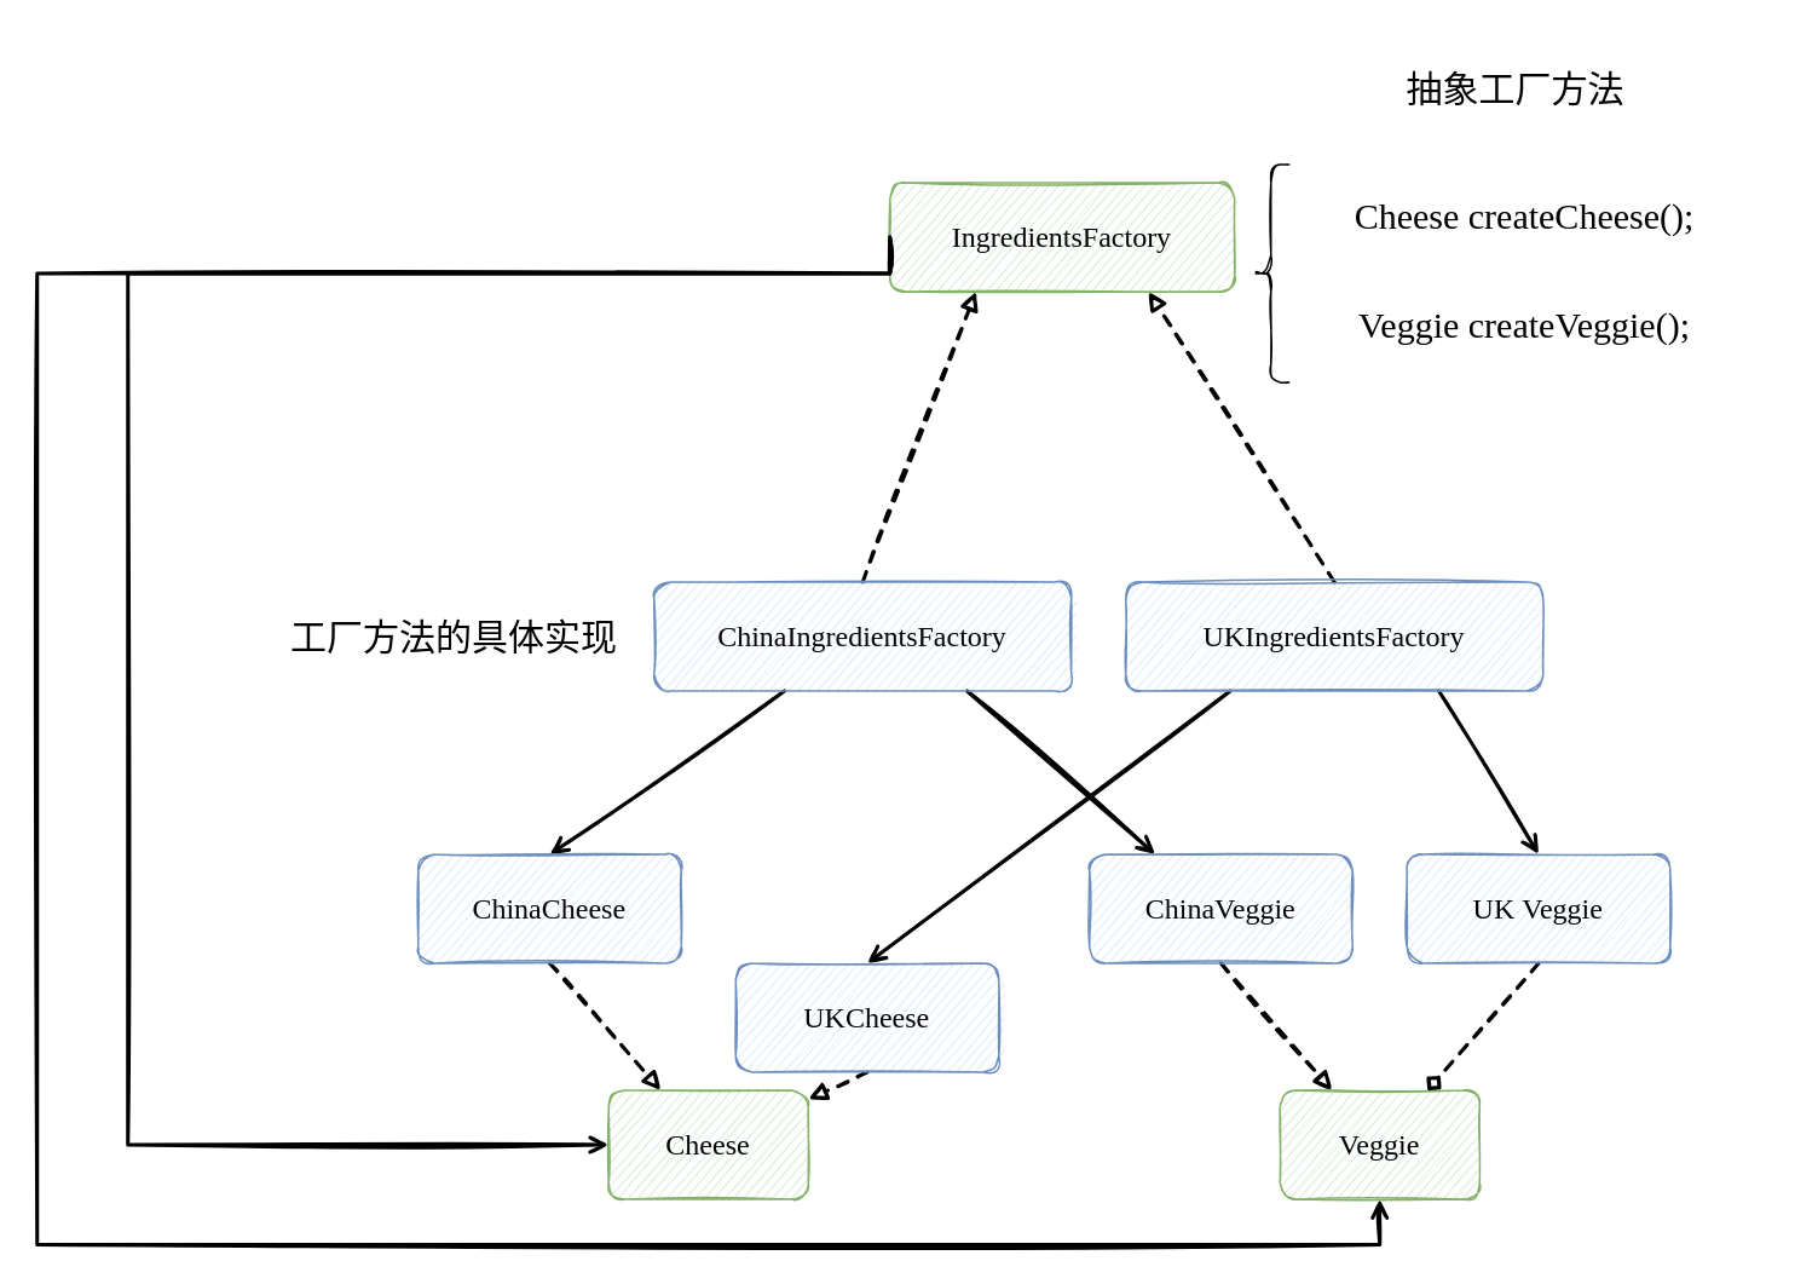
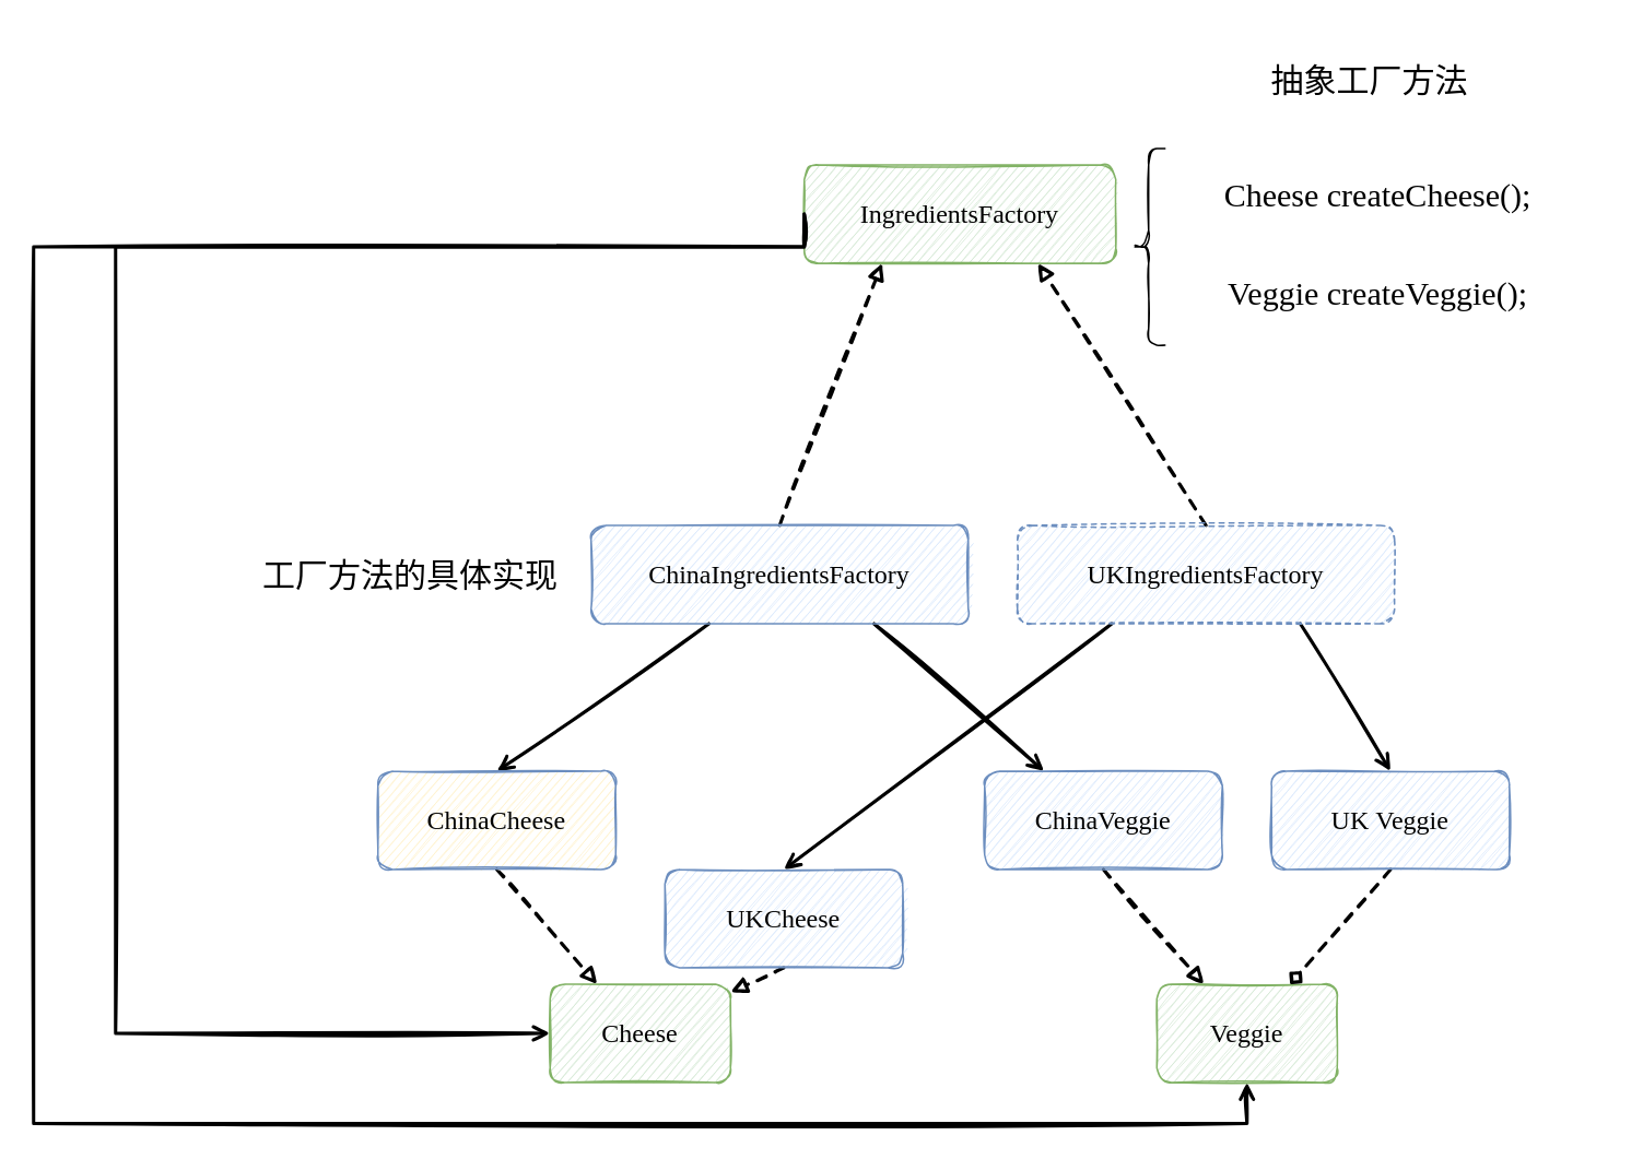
  <mxCell id="0" />
  <mxCell id="1" parent="0" />
  <mxCell id="2" style="edgeStyle=none;rounded=0;sketch=1;orthogonalLoop=1;jettySize=auto;html=1;strokeWidth=2;fontFamily=Comic Sans MS;fontSize=16;" edge="1" parent="1"><mxGeometry relative="1" as="geometry"><mxPoint x="690" y="415" as="sourcePoint" /></mxGeometry></mxCell>
  <mxCell id="3" value="&lt;font face=&quot;Comic Sans MS&quot;&gt;&lt;span style=&quot;font-size: 16px;&quot;&gt;IngredientsFactory&lt;/span&gt;&lt;/font&gt;" style="rounded=1;whiteSpace=wrap;html=1;sketch=1;fillColor=#d5e8d4;strokeColor=#82b366;" vertex="1" parent="1"><mxGeometry x="490" y="100" width="190" height="60" as="geometry" /></mxCell>
  <mxCell id="4" value="" style="shape=curlyBracket;whiteSpace=wrap;html=1;rounded=1;sketch=1;fontFamily=Helvetica;fontSize=16;fontColor=#000000;" vertex="1" parent="1"><mxGeometry x="690" y="90" width="20" height="120" as="geometry" /></mxCell>
  <mxCell id="5" value="&lt;span style=&quot;font-size: 20px;&quot;&gt;Cheese createCheese();&lt;/span&gt;" style="text;html=1;strokeColor=none;fillColor=none;align=center;verticalAlign=middle;whiteSpace=wrap;rounded=0;sketch=1;fontFamily=Comic Sans MS;fontSize=16;" vertex="1" parent="1"><mxGeometry x="700" y="90" width="280" height="55" as="geometry" /></mxCell>
  <mxCell id="6" value="&lt;span style=&quot;font-size: 20px;&quot;&gt;Veggie createVeggie();&lt;/span&gt;" style="text;html=1;strokeColor=none;fillColor=none;align=center;verticalAlign=middle;whiteSpace=wrap;rounded=0;sketch=1;fontFamily=Comic Sans MS;fontSize=16;" vertex="1" parent="1"><mxGeometry x="700" y="150" width="280" height="55" as="geometry" /></mxCell>
  <mxCell id="7" value="&lt;span style=&quot;font-size: 20px;&quot;&gt;抽象工厂方法&lt;/span&gt;" style="text;html=1;strokeColor=none;fillColor=none;align=center;verticalAlign=middle;whiteSpace=wrap;rounded=0;sketch=1;fontFamily=Comic Sans MS;fontSize=16;" vertex="1" parent="1"><mxGeometry x="695" y="20" width="280" height="55" as="geometry" /></mxCell>
  <mxCell id="8" style="edgeStyle=none;rounded=0;sketch=1;orthogonalLoop=1;jettySize=auto;html=1;exitX=0.5;exitY=0;exitDx=0;exitDy=0;entryX=0.25;entryY=1;entryDx=0;entryDy=0;strokeWidth=2;fontFamily=Comic Sans MS;fontSize=20;endArrow=block;endFill=0;dashed=1;" edge="1" parent="1" source="11" target="3"><mxGeometry relative="1" as="geometry" /></mxCell>
  <mxCell id="9" style="edgeStyle=none;rounded=0;sketch=1;orthogonalLoop=1;jettySize=auto;html=1;entryX=0.5;entryY=0;entryDx=0;entryDy=0;strokeWidth=2;fontFamily=Comic Sans MS;fontSize=20;endArrow=open;endFill=0;" edge="1" parent="1" source="11" target="19"><mxGeometry relative="1" as="geometry" /></mxCell>
  <mxCell id="10" style="edgeStyle=none;rounded=0;sketch=1;orthogonalLoop=1;jettySize=auto;html=1;exitX=0.75;exitY=1;exitDx=0;exitDy=0;entryX=0.25;entryY=0;entryDx=0;entryDy=0;strokeWidth=2;fontFamily=Comic Sans MS;fontSize=20;endArrow=open;endFill=0;" edge="1" parent="1" source="11" target="26"><mxGeometry relative="1" as="geometry" /></mxCell>
  <mxCell id="11" value="&lt;span style=&quot;font-family: &amp;quot;Comic Sans MS&amp;quot;; font-size: 16px;&quot;&gt;ChinaIngredientsFactory&lt;/span&gt;" style="rounded=1;whiteSpace=wrap;html=1;sketch=1;fillColor=#dae8fc;strokeColor=#6c8ebf;" vertex="1" parent="1"><mxGeometry x="360" y="320" width="230" height="60" as="geometry" /></mxCell>
  <mxCell id="12" style="edgeStyle=none;rounded=0;sketch=1;orthogonalLoop=1;jettySize=auto;html=1;exitX=0.5;exitY=0;exitDx=0;exitDy=0;entryX=0.75;entryY=1;entryDx=0;entryDy=0;dashed=1;strokeWidth=2;fontFamily=Comic Sans MS;fontSize=20;endArrow=block;endFill=0;" edge="1" parent="1" source="15" target="3"><mxGeometry relative="1" as="geometry" /></mxCell>
  <mxCell id="13" style="edgeStyle=none;rounded=0;sketch=1;orthogonalLoop=1;jettySize=auto;html=1;exitX=0.25;exitY=1;exitDx=0;exitDy=0;entryX=0.5;entryY=0;entryDx=0;entryDy=0;strokeWidth=2;fontFamily=Comic Sans MS;fontSize=20;endArrow=open;endFill=0;" edge="1" parent="1" source="15" target="21"><mxGeometry relative="1" as="geometry" /></mxCell>
  <mxCell id="14" style="edgeStyle=none;rounded=0;sketch=1;orthogonalLoop=1;jettySize=auto;html=1;exitX=0.75;exitY=1;exitDx=0;exitDy=0;entryX=0.5;entryY=0;entryDx=0;entryDy=0;strokeWidth=2;fontFamily=Comic Sans MS;fontSize=20;endArrow=open;endFill=0;" edge="1" parent="1" source="15" target="28"><mxGeometry relative="1" as="geometry" /></mxCell>
- <mxCell id="15" value="&lt;span style=&quot;font-family: &amp;quot;Comic Sans MS&amp;quot;; font-size: 16px;&quot;&gt;UKIngredientsFactory&lt;/span&gt;" style="rounded=1;whiteSpace=wrap;html=1;sketch=1;fillColor=#dae8fc;strokeColor=#6c8ebf;" vertex="1" parent="1"><mxGeometry x="620" y="320" width="230" height="60" as="geometry" /></mxCell>
+ <mxCell id="15" value="&lt;span style=&quot;font-family: &amp;quot;Comic Sans MS&amp;quot;; font-size: 16px;&quot;&gt;UKIngredientsFactory&lt;/span&gt;" style="rounded=1;whiteSpace=wrap;html=1;sketch=1;fillColor=#dae8fc;strokeColor=#6c8ebf;dashed=1;" vertex="1" parent="1"><mxGeometry x="620" y="320" width="230" height="60" as="geometry" /></mxCell>
  <mxCell id="16" style="edgeStyle=orthogonalEdgeStyle;rounded=0;sketch=1;orthogonalLoop=1;jettySize=auto;html=1;entryX=0;entryY=0.5;entryDx=0;entryDy=0;strokeWidth=2;fontFamily=Comic Sans MS;fontSize=20;endArrow=none;endFill=0;startArrow=open;startFill=0;" edge="1" parent="1" source="17" target="3"><mxGeometry relative="1" as="geometry"><Array as="points"><mxPoint x="70" y="630" /><mxPoint x="70" y="150" /></Array></mxGeometry></mxCell>
  <mxCell id="17" value="&lt;font face=&quot;Comic Sans MS&quot;&gt;&lt;span style=&quot;font-size: 16px;&quot;&gt;Cheese&lt;/span&gt;&lt;/font&gt;" style="rounded=1;whiteSpace=wrap;html=1;sketch=1;fillColor=#d5e8d4;strokeColor=#82b366;" vertex="1" parent="1"><mxGeometry x="335" y="600" width="110" height="60" as="geometry" /></mxCell>
  <mxCell id="18" style="edgeStyle=none;rounded=0;sketch=1;orthogonalLoop=1;jettySize=auto;html=1;exitX=0.5;exitY=1;exitDx=0;exitDy=0;dashed=1;strokeWidth=2;fontFamily=Comic Sans MS;fontSize=20;endArrow=block;endFill=0;" edge="1" parent="1" source="19" target="17"><mxGeometry relative="1" as="geometry" /></mxCell>
- <mxCell id="19" value="&lt;span style=&quot;font-family: &amp;quot;Comic Sans MS&amp;quot;; font-size: 16px;&quot;&gt;ChinaCheese&lt;/span&gt;" style="rounded=1;whiteSpace=wrap;html=1;sketch=1;fillColor=#dae8fc;strokeColor=#6c8ebf;" vertex="1" parent="1"><mxGeometry x="230" y="470" width="145" height="60" as="geometry" /></mxCell>
+ <mxCell id="19" value="&lt;span style=&quot;font-family: &amp;quot;Comic Sans MS&amp;quot;; font-size: 16px;&quot;&gt;ChinaCheese&lt;/span&gt;" style="rounded=1;whiteSpace=wrap;html=1;sketch=1;fillColor=#fff2cc;strokeColor=#6c8ebf;" vertex="1" parent="1"><mxGeometry x="230" y="470" width="145" height="60" as="geometry" /></mxCell>
  <mxCell id="20" style="edgeStyle=none;rounded=0;sketch=1;orthogonalLoop=1;jettySize=auto;html=1;exitX=0.5;exitY=1;exitDx=0;exitDy=0;dashed=1;strokeWidth=2;fontFamily=Comic Sans MS;fontSize=20;endArrow=block;endFill=0;" edge="1" parent="1" source="21" target="17"><mxGeometry relative="1" as="geometry" /></mxCell>
  <mxCell id="21" value="&lt;span style=&quot;font-family: &amp;quot;Comic Sans MS&amp;quot;; font-size: 16px;&quot;&gt;UKCheese&lt;/span&gt;" style="rounded=1;whiteSpace=wrap;html=1;sketch=1;fillColor=#dae8fc;strokeColor=#6c8ebf;" vertex="1" parent="1"><mxGeometry x="405" y="530" width="145" height="60" as="geometry" /></mxCell>
  <mxCell id="22" value="&lt;span style=&quot;font-size: 20px;&quot;&gt;工厂方法的具体实现&lt;/span&gt;" style="text;html=1;strokeColor=none;fillColor=none;align=center;verticalAlign=middle;whiteSpace=wrap;rounded=0;sketch=1;fontFamily=Comic Sans MS;fontSize=16;" vertex="1" parent="1"><mxGeometry x="110" y="322.5" width="280" height="55" as="geometry" /></mxCell>
  <mxCell id="23" style="edgeStyle=orthogonalEdgeStyle;rounded=0;sketch=1;orthogonalLoop=1;jettySize=auto;html=1;entryX=0;entryY=0.5;entryDx=0;entryDy=0;strokeWidth=2;fontFamily=Comic Sans MS;fontSize=20;endArrow=none;endFill=0;startArrow=open;startFill=0;" edge="1" parent="1" source="24" target="3"><mxGeometry relative="1" as="geometry"><Array as="points"><mxPoint x="760" y="685" /><mxPoint x="20" y="685" /><mxPoint x="20" y="150" /></Array></mxGeometry></mxCell>
  <mxCell id="24" value="&lt;font face=&quot;Comic Sans MS&quot;&gt;&lt;span style=&quot;font-size: 16px;&quot;&gt;Veggie&lt;/span&gt;&lt;/font&gt;" style="rounded=1;whiteSpace=wrap;html=1;sketch=1;fillColor=#d5e8d4;strokeColor=#82b366;" vertex="1" parent="1"><mxGeometry x="705" y="600" width="110" height="60" as="geometry" /></mxCell>
  <mxCell id="25" style="edgeStyle=none;rounded=0;sketch=1;orthogonalLoop=1;jettySize=auto;html=1;exitX=0.5;exitY=1;exitDx=0;exitDy=0;dashed=1;strokeWidth=2;fontFamily=Comic Sans MS;fontSize=20;endArrow=block;endFill=0;" edge="1" parent="1" source="26" target="24"><mxGeometry relative="1" as="geometry" /></mxCell>
  <mxCell id="26" value="&lt;span style=&quot;font-family: &amp;quot;Comic Sans MS&amp;quot;; font-size: 16px;&quot;&gt;China&lt;/span&gt;&lt;span style=&quot;font-family: &amp;quot;Comic Sans MS&amp;quot;; font-size: 16px;&quot;&gt;Veggie&lt;/span&gt;" style="rounded=1;whiteSpace=wrap;html=1;sketch=1;fillColor=#dae8fc;strokeColor=#6c8ebf;" vertex="1" parent="1"><mxGeometry x="600" y="470" width="145" height="60" as="geometry" /></mxCell>
  <mxCell id="27" style="edgeStyle=none;rounded=0;sketch=1;orthogonalLoop=1;jettySize=auto;html=1;exitX=0.5;exitY=1;exitDx=0;exitDy=0;dashed=1;strokeWidth=2;fontFamily=Comic Sans MS;fontSize=20;endArrow=diamond;endFill=0;" edge="1" parent="1" source="28" target="24"><mxGeometry relative="1" as="geometry" /></mxCell>
  <mxCell id="28" value="&lt;span style=&quot;font-family: &amp;quot;Comic Sans MS&amp;quot;; font-size: 16px;&quot;&gt;UK&lt;/span&gt;&lt;span style=&quot;font-family: &amp;quot;Comic Sans MS&amp;quot;; font-size: 16px;&quot;&gt;&amp;nbsp;Veggie&lt;/span&gt;" style="rounded=1;whiteSpace=wrap;html=1;sketch=1;fillColor=#dae8fc;strokeColor=#6c8ebf;" vertex="1" parent="1"><mxGeometry x="775" y="470" width="145" height="60" as="geometry" /></mxCell>
